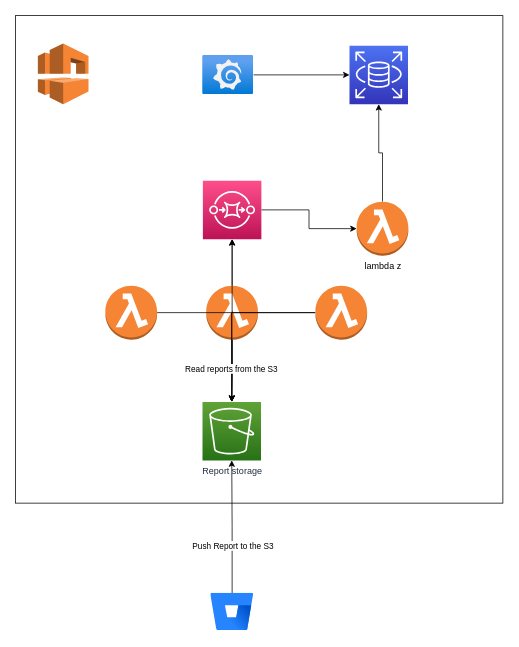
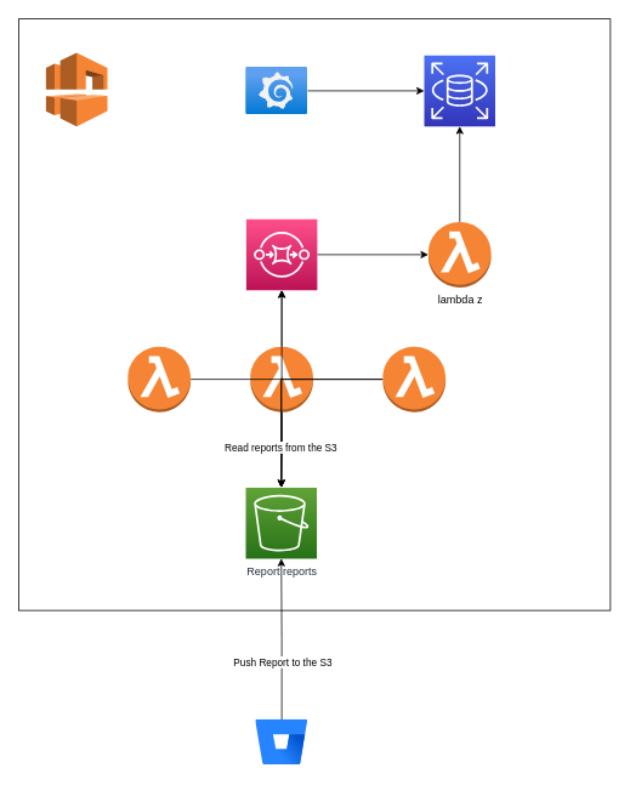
  <mxCell id="0" />
  <mxCell id="1" parent="0" />
  <mxCell id="2" value="" style="whiteSpace=wrap;html=1;aspect=fixed;" vertex="1" parent="1"><mxGeometry x="20" y="20" width="650" height="650" as="geometry" /></mxCell>
- <mxCell id="3" value="Report storage" style="sketch=0;points=[[0,0,0],[0.25,0,0],[0.5,0,0],[0.75,0,0],[1,0,0],[0,1,0],[0.25,1,0],[0.5,1,0],[0.75,1,0],[1,1,0],[0,0.25,0],[0,0.5,0],[0,0.75,0],[1,0.25,0],[1,0.5,0],[1,0.75,0]];outlineConnect=0;fontColor=#232F3E;gradientColor=#60A337;gradientDirection=north;fillColor=#277116;strokeColor=#ffffff;dashed=0;verticalLabelPosition=bottom;verticalAlign=top;align=center;html=1;fontSize=12;fontStyle=0;aspect=fixed;shape=mxgraph.aws4.resourceIcon;resIcon=mxgraph.aws4.s3;" parent="1" vertex="1"><mxGeometry x="269.5" y="535" width="78" height="78" as="geometry" /></mxCell>
+ <mxCell id="3" value="Report reports" style="sketch=0;points=[[0,0,0],[0.25,0,0],[0.5,0,0],[0.75,0,0],[1,0,0],[0,1,0],[0.25,1,0],[0.5,1,0],[0.75,1,0],[1,1,0],[0,0.25,0],[0,0.5,0],[0,0.75,0],[1,0.25,0],[1,0.5,0],[1,0.75,0]];outlineConnect=0;fontColor=#232F3E;gradientColor=#60A337;gradientDirection=north;fillColor=#277116;strokeColor=#ffffff;dashed=0;verticalLabelPosition=bottom;verticalAlign=top;align=center;html=1;fontSize=12;fontStyle=0;aspect=fixed;shape=mxgraph.aws4.resourceIcon;resIcon=mxgraph.aws4.s3;" parent="1" vertex="1"><mxGeometry x="269.5" y="535" width="78" height="78" as="geometry" /></mxCell>
  <mxCell id="4" style="edgeStyle=orthogonalEdgeStyle;rounded=0;orthogonalLoop=1;jettySize=auto;html=1;entryX=0.5;entryY=0;entryDx=0;entryDy=0;entryPerimeter=0;" parent="1" source="7" target="3" edge="1"><mxGeometry relative="1" as="geometry" /></mxCell>
  <mxCell id="5" style="edgeStyle=orthogonalEdgeStyle;rounded=0;orthogonalLoop=1;jettySize=auto;html=1;" edge="1" parent="1" source="7" target="9"><mxGeometry relative="1" as="geometry" /></mxCell>
  <mxCell id="6" value="" style="edgeStyle=orthogonalEdgeStyle;rounded=0;orthogonalLoop=1;jettySize=auto;html=1;" edge="1" parent="1" source="7" target="3"><mxGeometry relative="1" as="geometry" /></mxCell>
  <mxCell id="7" value="" style="outlineConnect=0;dashed=0;verticalLabelPosition=bottom;verticalAlign=top;align=center;html=1;shape=mxgraph.aws3.lambda_function;fillColor=#F58534;gradientColor=none;" parent="1" vertex="1"><mxGeometry x="274.5" y="380" width="69" height="72" as="geometry" /></mxCell>
  <mxCell id="8" style="edgeStyle=orthogonalEdgeStyle;rounded=0;orthogonalLoop=1;jettySize=auto;html=1;entryX=0;entryY=0.5;entryDx=0;entryDy=0;entryPerimeter=0;" edge="1" parent="1" source="9" target="24"><mxGeometry relative="1" as="geometry" /></mxCell>
  <mxCell id="9" value="" style="sketch=0;points=[[0,0,0],[0.25,0,0],[0.5,0,0],[0.75,0,0],[1,0,0],[0,1,0],[0.25,1,0],[0.5,1,0],[0.75,1,0],[1,1,0],[0,0.25,0],[0,0.5,0],[0,0.75,0],[1,0.25,0],[1,0.5,0],[1,0.75,0]];outlineConnect=0;fontColor=#232F3E;gradientColor=#FF4F8B;gradientDirection=north;fillColor=#BC1356;strokeColor=#ffffff;dashed=0;verticalLabelPosition=bottom;verticalAlign=top;align=center;html=1;fontSize=12;fontStyle=0;aspect=fixed;shape=mxgraph.aws4.resourceIcon;resIcon=mxgraph.aws4.sqs;" vertex="1" parent="1"><mxGeometry x="270" y="240" width="78" height="78" as="geometry" /></mxCell>
  <mxCell id="10" style="edgeStyle=orthogonalEdgeStyle;rounded=0;orthogonalLoop=1;jettySize=auto;html=1;entryX=0.5;entryY=0;entryDx=0;entryDy=0;entryPerimeter=0;" edge="1" parent="1" source="12" target="3"><mxGeometry relative="1" as="geometry" /></mxCell>
  <mxCell id="11" style="edgeStyle=orthogonalEdgeStyle;rounded=0;orthogonalLoop=1;jettySize=auto;html=1;entryX=0.5;entryY=1;entryDx=0;entryDy=0;entryPerimeter=0;" edge="1" parent="1" source="12" target="9"><mxGeometry relative="1" as="geometry" /></mxCell>
  <mxCell id="12" value="" style="outlineConnect=0;dashed=0;verticalLabelPosition=bottom;verticalAlign=top;align=center;html=1;shape=mxgraph.aws3.lambda_function;fillColor=#F58534;gradientColor=none;" vertex="1" parent="1"><mxGeometry x="420" y="380" width="69" height="72" as="geometry" /></mxCell>
  <mxCell id="13" style="edgeStyle=orthogonalEdgeStyle;rounded=0;orthogonalLoop=1;jettySize=auto;html=1;entryX=0.5;entryY=0;entryDx=0;entryDy=0;entryPerimeter=0;" edge="1" parent="1" source="15" target="3"><mxGeometry relative="1" as="geometry" /></mxCell>
  <mxCell id="14" value="Read reports from the S3" style="edgeLabel;html=1;align=center;verticalAlign=middle;resizable=0;points=[];" vertex="1" connectable="0" parent="13"><mxGeometry x="0.589" y="-1" relative="1" as="geometry"><mxPoint as="offset" /></mxGeometry></mxCell>
  <mxCell id="15" value="" style="outlineConnect=0;dashed=0;verticalLabelPosition=bottom;verticalAlign=top;align=center;html=1;shape=mxgraph.aws3.lambda_function;fillColor=#F58534;gradientColor=none;" vertex="1" parent="1"><mxGeometry x="140" y="380" width="69" height="72" as="geometry" /></mxCell>
  <mxCell id="16" value="" style="sketch=0;points=[[0,0,0],[0.25,0,0],[0.5,0,0],[0.75,0,0],[1,0,0],[0,1,0],[0.25,1,0],[0.5,1,0],[0.75,1,0],[1,1,0],[0,0.25,0],[0,0.5,0],[0,0.75,0],[1,0.25,0],[1,0.5,0],[1,0.75,0]];outlineConnect=0;fontColor=#232F3E;gradientColor=#4D72F3;gradientDirection=north;fillColor=#3334B9;strokeColor=#ffffff;dashed=0;verticalLabelPosition=bottom;verticalAlign=top;align=center;html=1;fontSize=12;fontStyle=0;aspect=fixed;shape=mxgraph.aws4.resourceIcon;resIcon=mxgraph.aws4.rds;" vertex="1" parent="1"><mxGeometry x="465.5" y="60" width="78" height="78" as="geometry" /></mxCell>
  <mxCell id="17" value="" style="outlineConnect=0;dashed=0;verticalLabelPosition=bottom;verticalAlign=top;align=center;html=1;shape=mxgraph.aws3.vpc;fillColor=#F58534;gradientColor=none;" vertex="1" parent="1"><mxGeometry x="50" y="57" width="67.5" height="81" as="geometry" /></mxCell>
  <mxCell id="18" style="edgeStyle=orthogonalEdgeStyle;rounded=0;orthogonalLoop=1;jettySize=auto;html=1;" edge="1" parent="1" source="20" target="3"><mxGeometry relative="1" as="geometry" /></mxCell>
  <mxCell id="19" value="Push Report to the S3" style="edgeLabel;html=1;align=center;verticalAlign=middle;resizable=0;points=[];" vertex="1" connectable="0" parent="18"><mxGeometry x="-0.457" relative="1" as="geometry"><mxPoint y="-16" as="offset" /></mxGeometry></mxCell>
  <mxCell id="20" value="" style="image;image=img/lib/atlassian/Bitbucket_Logo.svg;fillColor=#FDFAFF;" vertex="1" parent="1"><mxGeometry x="280.5" y="790" width="57" height="50" as="geometry" /></mxCell>
  <mxCell id="21" style="edgeStyle=orthogonalEdgeStyle;rounded=0;orthogonalLoop=1;jettySize=auto;html=1;entryX=0;entryY=0.5;entryDx=0;entryDy=0;entryPerimeter=0;" edge="1" parent="1" source="22" target="16"><mxGeometry relative="1" as="geometry" /></mxCell>
  <mxCell id="22" value="" style="aspect=fixed;html=1;points=[];align=center;image;fontSize=12;image=img/lib/azure2/other/Grafana.svg;fillColor=#FDFAFF;" vertex="1" parent="1"><mxGeometry x="269.5" y="72.6" width="68" height="52.8" as="geometry" /></mxCell>
  <mxCell id="23" style="edgeStyle=orthogonalEdgeStyle;rounded=0;orthogonalLoop=1;jettySize=auto;html=1;entryX=0.5;entryY=1;entryDx=0;entryDy=0;entryPerimeter=0;" edge="1" parent="1" source="24" target="16"><mxGeometry relative="1" as="geometry" /></mxCell>
- <mxCell id="24" value="lambda z" style="outlineConnect=0;dashed=0;verticalLabelPosition=bottom;verticalAlign=top;align=center;html=1;shape=mxgraph.aws3.lambda_function;fillColor=#F58534;gradientColor=none;" vertex="1" parent="1"><mxGeometry x="475" y="268" width="69" height="72" as="geometry" /></mxCell>
+ <mxCell id="24" value="lambda z" style="outlineConnect=0;dashed=0;verticalLabelPosition=bottom;verticalAlign=top;align=center;html=1;shape=mxgraph.aws3.lambda_function;fillColor=#F58534;gradientColor=none;" vertex="1" parent="1"><mxGeometry x="470" y="243" width="69" height="72" as="geometry" /></mxCell>
